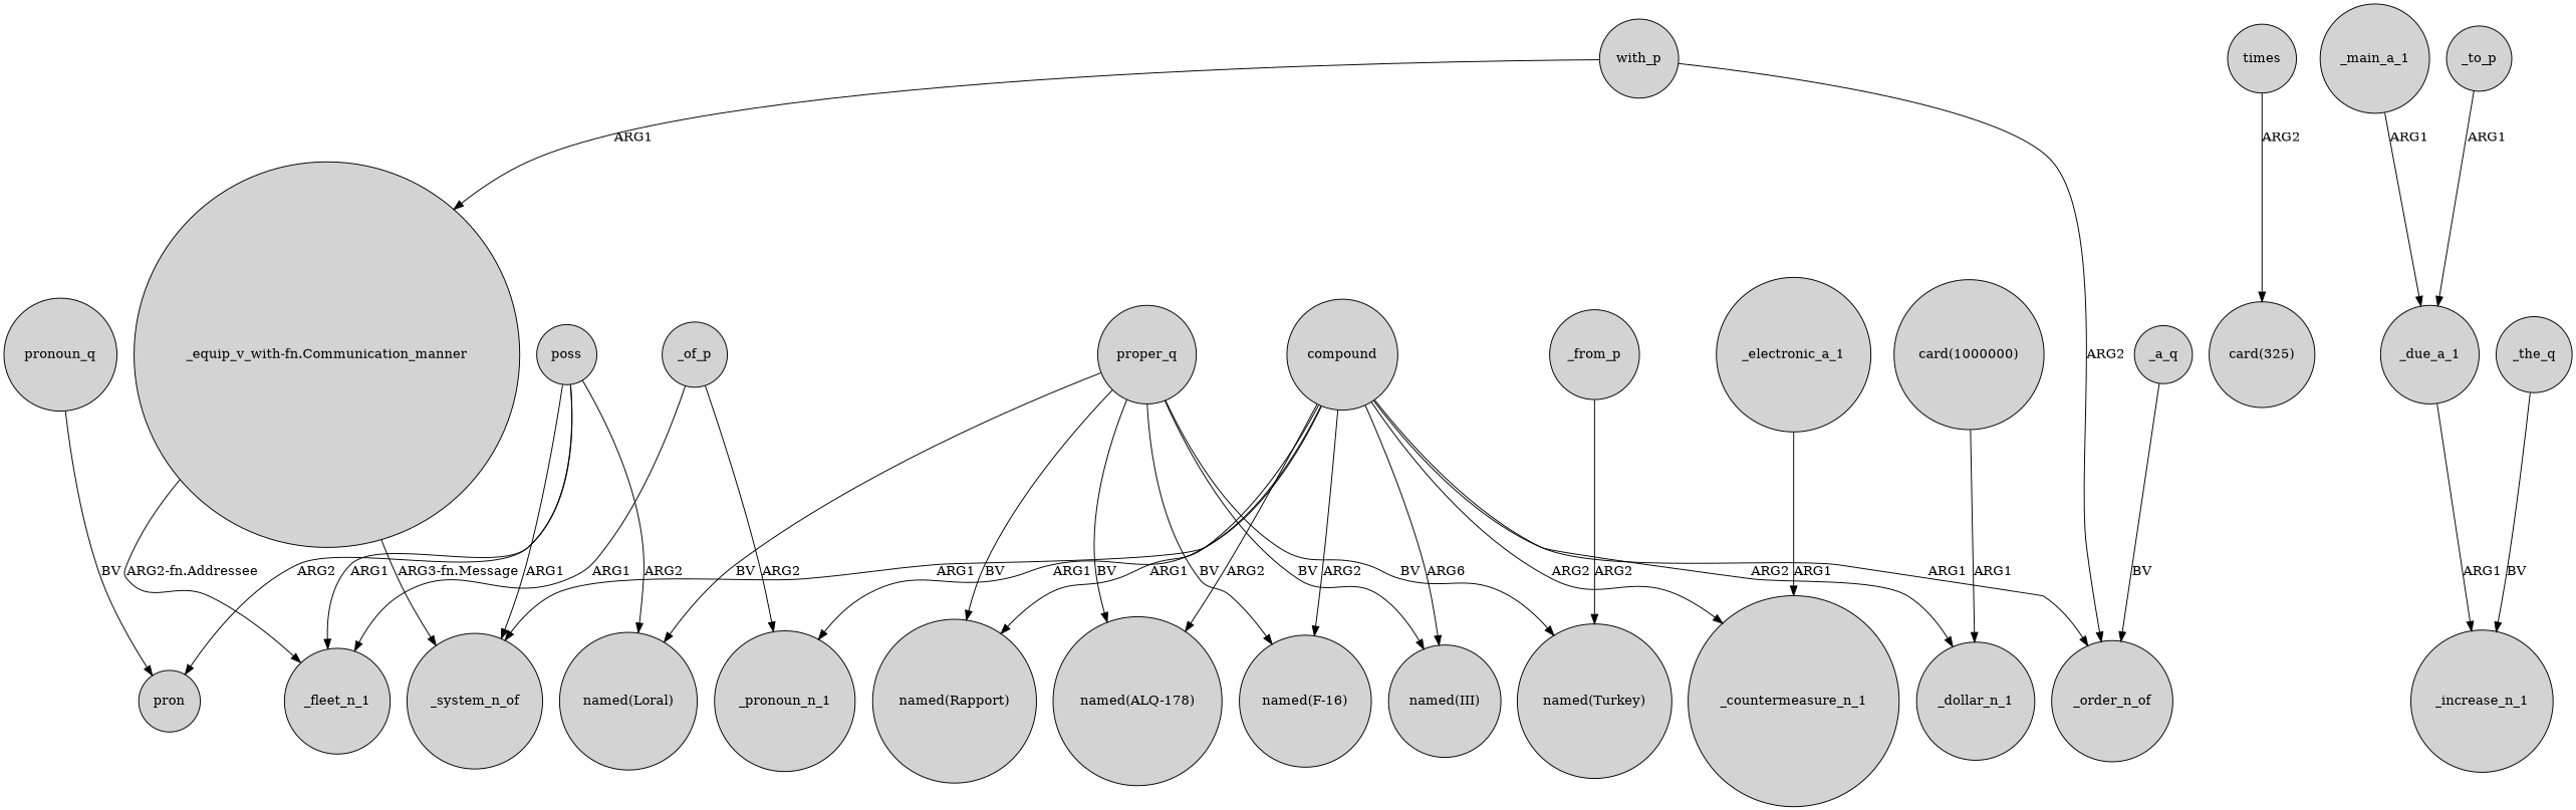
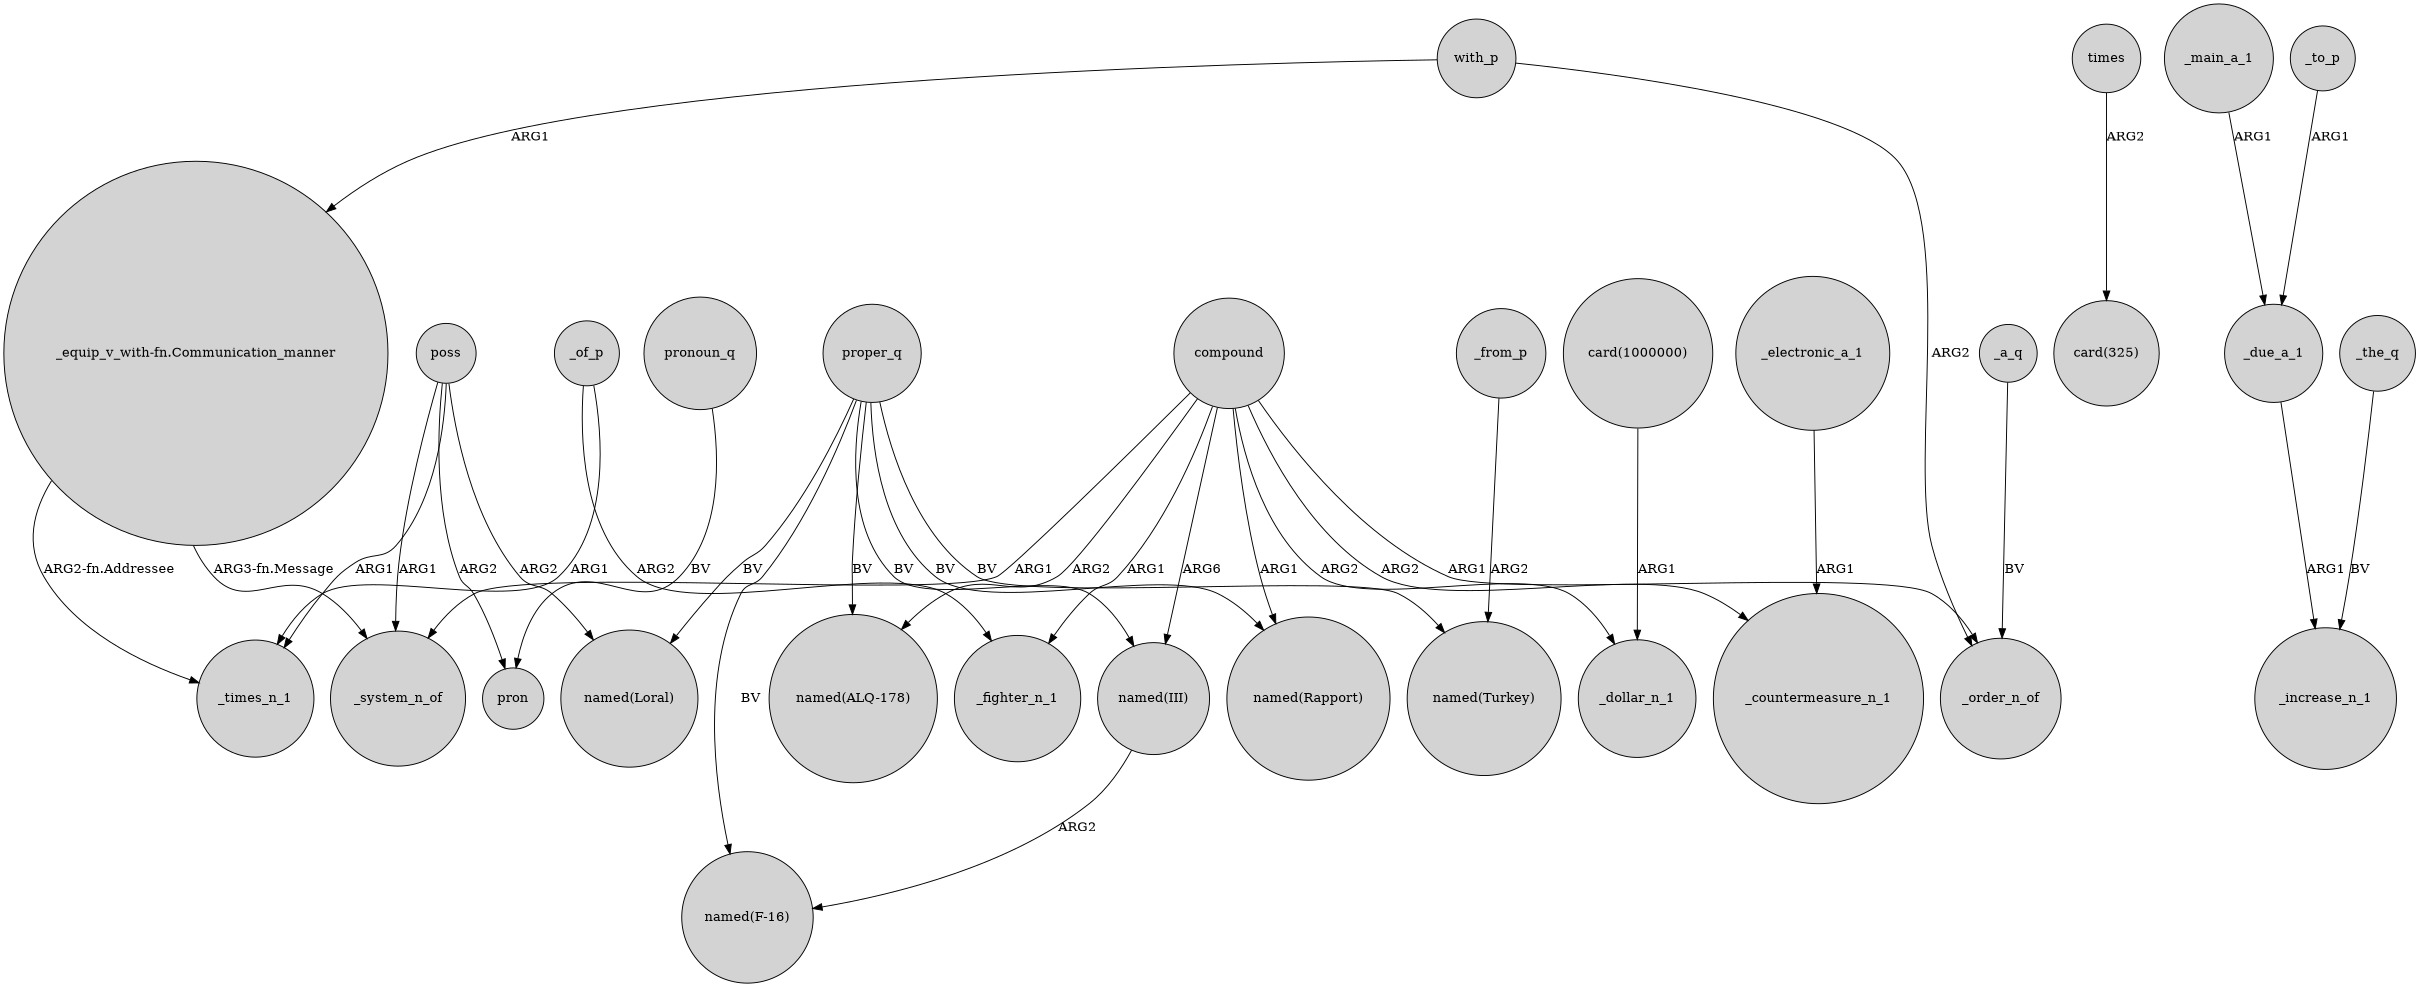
  digraph {
    node [shape=circle style=filled]
    compound
    _system_n_of
    _countermeasure_n_1
    _order_n_of
    "named(F-16)"
    "named(ALQ-178)"
    _dollar_n_1
    "named(Rapport)"
    "named(III)"
-   _fighter_n_1 [label=_pronoun_n_1]
+   _fighter_n_1
    with_p
    "_equip_v_with-fn.Communication_manner"
-   _fleet_n_1
+   _fleet_n_1 [label=_times_n_1]
    proper_q
    "named(Loral)"
    "named(Turkey)"
    _a_q
    _from_p
    poss
    pron
    times
    "card(325)"
    "card(1000000)"
    _of_p
    pronoun_q
    _main_a_1
    _due_a_1
    _increase_n_1
    _electronic_a_1
    _to_p
    _the_q
    compound -> _system_n_of [label=ARG1]
    compound -> _countermeasure_n_1 [label=ARG2]
    compound -> _order_n_of [label=ARG1]
-   compound -> "named(F-16)" [label=ARG2]
+   "named(III)" -> "named(F-16)" [label=ARG2]
    compound -> "named(ALQ-178)" [label=ARG2]
    compound -> _dollar_n_1 [label=ARG2]
    compound -> "named(Rapport)" [label=ARG1]
    compound -> "named(III)" [label=ARG6]
    compound -> _fighter_n_1 [label=ARG1]
    with_p -> _order_n_of [label=ARG2]
    with_p -> "_equip_v_with-fn.Communication_manner" [label=ARG1]
    "_equip_v_with-fn.Communication_manner" -> _system_n_of [label="ARG3-fn.Message"]
    "_equip_v_with-fn.Communication_manner" -> _fleet_n_1 [label="ARG2-fn.Addressee"]
    proper_q -> "named(F-16)" [label=BV]
    proper_q -> "named(ALQ-178)" [label=BV]
    proper_q -> "named(Rapport)" [label=BV]
    proper_q -> "named(III)" [label=BV]
    proper_q -> "named(Loral)" [label=BV]
    proper_q -> "named(Turkey)" [label=BV]
    _a_q -> _order_n_of [label=BV]
    _from_p -> "named(Turkey)" [label=ARG2]
    poss -> _system_n_of [label=ARG1]
    poss -> _fleet_n_1 [label=ARG1]
    poss -> "named(Loral)" [label=ARG2]
    poss -> pron [label=ARG2]
    times -> "card(325)" [label=ARG2]
    "card(1000000)" -> _dollar_n_1 [label=ARG1]
    _of_p -> _fighter_n_1 [label=ARG2]
    _of_p -> _fleet_n_1 [label=ARG1]
    pronoun_q -> pron [label=BV]
    _main_a_1 -> _due_a_1 [label=ARG1]
    _due_a_1 -> _increase_n_1 [label=ARG1]
    _electronic_a_1 -> _countermeasure_n_1 [label=ARG1]
    _to_p -> _due_a_1 [label=ARG1]
    _the_q -> _increase_n_1 [label=BV]
  }
